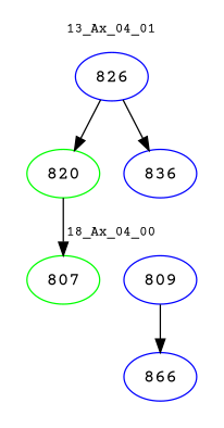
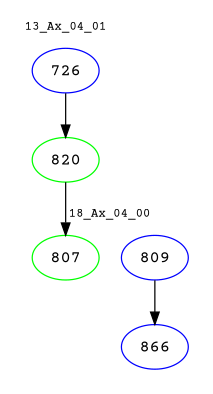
  digraph {
    fontname="Courier Prime"
    node [color=blue fontname="Courier Prime"]
    edge [color=black fontname="Courier Prime"]
    n1 [label=809]
    n2 [label=866]
    n3 [color=green label=807]
-   n4 [label=826]
+   n4 [label=726]
    n5 [color=green label=820]
-   n6 [label=836]
    subgraph cluster_1 {
      color=white
      fontsize=10
      label="18_Ax_04_00"
      n1
      n2
      n3
    }
    subgraph cluster_2 {
      color=white
      fontsize=10
      label="13_Ax_04_01"
      n4
      n5
-     n6
    }
    n1 -> n2
    n4 -> n5
-   n4 -> n6
    n5 -> n3
  }
